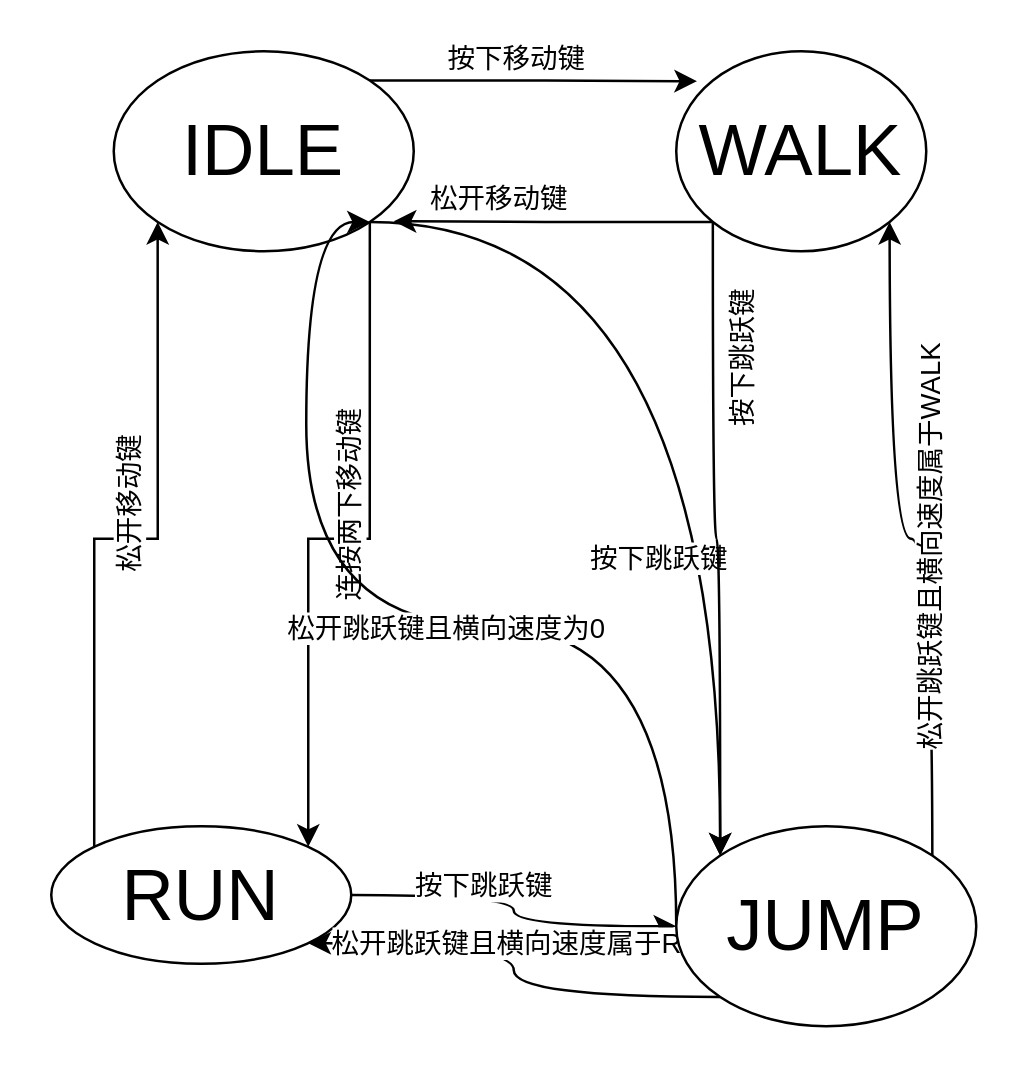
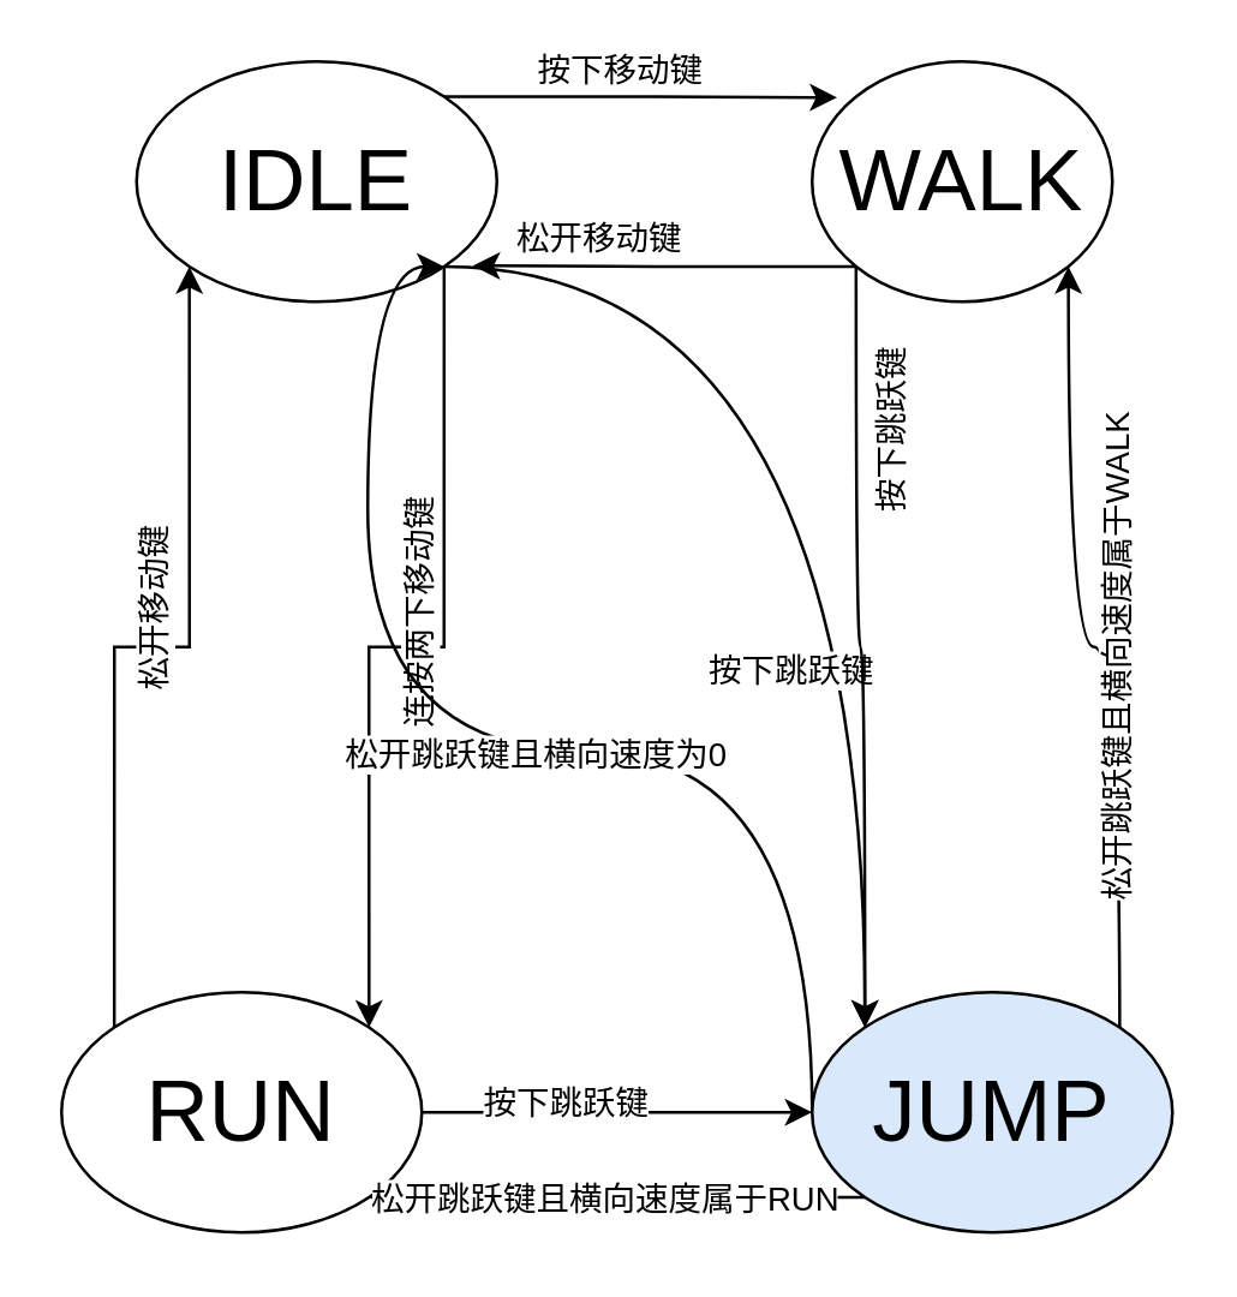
  <mxCell id="0" />
  <mxCell id="1" parent="0" />
  <mxCell id="2" style="edgeStyle=orthogonalEdgeStyle;rounded=0;orthogonalLoop=1;jettySize=auto;html=1;exitX=1;exitY=0;exitDx=0;exitDy=0;entryX=0.083;entryY=0.15;entryDx=0;entryDy=0;entryPerimeter=0;" edge="1" parent="1" source="8" target="13"><mxGeometry relative="1" as="geometry" /></mxCell>
  <mxCell id="3" value="按下移动键" style="edgeLabel;html=1;align=center;verticalAlign=bottom;resizable=0;points=[];" vertex="1" connectable="0" parent="2"><mxGeometry x="-0.169" y="1" relative="1" as="geometry"><mxPoint x="3" as="offset" /></mxGeometry></mxCell>
  <mxCell id="4" style="edgeStyle=orthogonalEdgeStyle;rounded=0;orthogonalLoop=1;jettySize=auto;html=1;exitX=1;exitY=1;exitDx=0;exitDy=0;entryX=1;entryY=0;entryDx=0;entryDy=0;" edge="1" parent="1" source="8" target="18"><mxGeometry relative="1" as="geometry" /></mxCell>
  <mxCell id="5" value="连按两下移动键" style="edgeLabel;html=1;align=center;verticalAlign=bottom;resizable=0;points=[];horizontal=0;" vertex="1" connectable="0" parent="4"><mxGeometry x="-0.17" relative="1" as="geometry"><mxPoint as="offset" /></mxGeometry></mxCell>
  <mxCell id="6" style="edgeStyle=orthogonalEdgeStyle;orthogonalLoop=1;jettySize=auto;html=1;exitX=1;exitY=1;exitDx=0;exitDy=0;entryX=0;entryY=0;entryDx=0;entryDy=0;curved=1;" edge="1" parent="1" source="8" target="25"><mxGeometry relative="1" as="geometry" /></mxCell>
  <mxCell id="7" value="按下跳跃键" style="edgeLabel;html=1;align=center;verticalAlign=middle;resizable=0;points=[];" vertex="1" connectable="0" parent="6"><mxGeometry x="0.39" y="-25" relative="1" as="geometry"><mxPoint as="offset" /></mxGeometry></mxCell>
  <mxCell id="8" value="&lt;font style=&quot;font-size: 29px&quot;&gt;IDLE&lt;/font&gt;" style="ellipse;whiteSpace=wrap;html=1;" vertex="1" parent="1"><mxGeometry x="45" y="20" width="120" height="80" as="geometry" /></mxCell>
  <mxCell id="9" style="edgeStyle=orthogonalEdgeStyle;rounded=0;orthogonalLoop=1;jettySize=auto;html=1;exitX=0;exitY=1;exitDx=0;exitDy=0;entryX=0.933;entryY=0.85;entryDx=0;entryDy=0;entryPerimeter=0;" edge="1" parent="1" source="13" target="8"><mxGeometry relative="1" as="geometry" /></mxCell>
  <mxCell id="10" value="松开移动键" style="edgeLabel;html=1;align=center;verticalAlign=bottom;resizable=0;points=[];" vertex="1" connectable="0" parent="9"><mxGeometry x="0.381" y="-1" relative="1" as="geometry"><mxPoint x="2" as="offset" /></mxGeometry></mxCell>
  <mxCell id="11" style="edgeStyle=orthogonalEdgeStyle;curved=1;orthogonalLoop=1;jettySize=auto;html=1;exitX=0;exitY=1;exitDx=0;exitDy=0;entryX=0;entryY=0;entryDx=0;entryDy=0;strokeColor=#000000;" edge="1" parent="1" source="13" target="25"><mxGeometry relative="1" as="geometry" /></mxCell>
  <mxCell id="12" value="按下跳跃键&lt;br&gt;" style="edgeLabel;html=1;align=center;verticalAlign=top;resizable=0;points=[];horizontal=0;" vertex="1" connectable="0" parent="11"><mxGeometry x="-0.562" y="-1" relative="1" as="geometry"><mxPoint as="offset" /></mxGeometry></mxCell>
  <mxCell id="13" value="&lt;span style=&quot;font-size: 29px&quot;&gt;WALK&lt;br&gt;&lt;/span&gt;" style="ellipse;whiteSpace=wrap;html=1;" vertex="1" parent="1"><mxGeometry x="270" y="20" width="100" height="80" as="geometry" /></mxCell>
  <mxCell id="14" style="edgeStyle=orthogonalEdgeStyle;rounded=0;orthogonalLoop=1;jettySize=auto;html=1;exitX=0;exitY=0;exitDx=0;exitDy=0;entryX=0;entryY=1;entryDx=0;entryDy=0;" edge="1" parent="1" source="18" target="8"><mxGeometry relative="1" as="geometry" /></mxCell>
  <mxCell id="15" value="松开移动键" style="edgeLabel;html=1;align=center;verticalAlign=bottom;resizable=0;points=[];horizontal=0;" vertex="1" connectable="0" parent="14"><mxGeometry x="0.17" y="3" relative="1" as="geometry"><mxPoint as="offset" /></mxGeometry></mxCell>
  <mxCell id="16" style="edgeStyle=orthogonalEdgeStyle;curved=1;orthogonalLoop=1;jettySize=auto;html=1;exitX=1;exitY=0.5;exitDx=0;exitDy=0;strokeColor=#000000;" edge="1" parent="1" source="18" target="25"><mxGeometry relative="1" as="geometry" /></mxCell>
  <mxCell id="17" value="按下跳跃键" style="edgeLabel;html=1;align=center;verticalAlign=middle;resizable=0;points=[];" vertex="1" connectable="0" parent="16"><mxGeometry x="-0.277" y="4" relative="1" as="geometry"><mxPoint as="offset" /></mxGeometry></mxCell>
- <mxCell id="18" value="&lt;span style=&quot;font-size: 29px&quot;&gt;RUN&lt;br&gt;&lt;/span&gt;" style="ellipse;whiteSpace=wrap;html=1;" vertex="1" parent="1"><mxGeometry x="20" y="330" width="120" height="55" as="geometry" /></mxCell>
+ <mxCell id="18" value="&lt;span style=&quot;font-size: 29px&quot;&gt;RUN&lt;br&gt;&lt;/span&gt;" style="ellipse;whiteSpace=wrap;html=1;" vertex="1" parent="1"><mxGeometry x="20" y="330" width="120" height="80" as="geometry" /></mxCell>
  <mxCell id="19" style="edgeStyle=orthogonalEdgeStyle;curved=1;orthogonalLoop=1;jettySize=auto;html=1;exitX=1;exitY=0;exitDx=0;exitDy=0;entryX=1;entryY=1;entryDx=0;entryDy=0;strokeColor=#000000;" edge="1" parent="1" source="25" target="13"><mxGeometry relative="1" as="geometry" /></mxCell>
  <mxCell id="20" value="松开跳跃键且横向速度属于WALK" style="edgeLabel;html=1;align=center;verticalAlign=top;resizable=0;points=[];horizontal=0;" vertex="1" connectable="0" parent="19"><mxGeometry x="0.271" y="-4" relative="1" as="geometry"><mxPoint y="32.28" as="offset" /></mxGeometry></mxCell>
  <mxCell id="21" style="edgeStyle=orthogonalEdgeStyle;curved=1;orthogonalLoop=1;jettySize=auto;html=1;exitX=0;exitY=0.5;exitDx=0;exitDy=0;entryX=1;entryY=1;entryDx=0;entryDy=0;strokeColor=#000000;" edge="1" parent="1" source="25" target="8"><mxGeometry relative="1" as="geometry"><Array as="points"><mxPoint x="270" y="250" /><mxPoint x="122" y="250" /></Array></mxGeometry></mxCell>
  <mxCell id="22" value="松开跳跃键且横向速度为0" style="edgeLabel;html=1;align=center;verticalAlign=middle;resizable=0;points=[];" vertex="1" connectable="0" parent="21"><mxGeometry x="0.02" y="-5" relative="1" as="geometry"><mxPoint x="19" y="5" as="offset" /></mxGeometry></mxCell>
  <mxCell id="23" style="edgeStyle=orthogonalEdgeStyle;curved=1;orthogonalLoop=1;jettySize=auto;html=1;exitX=0;exitY=1;exitDx=0;exitDy=0;entryX=1;entryY=1;entryDx=0;entryDy=0;strokeColor=#000000;" edge="1" parent="1" source="25" target="18"><mxGeometry relative="1" as="geometry" /></mxCell>
  <mxCell id="24" value="松开跳跃键且横向速度属于RUN" style="edgeLabel;html=1;align=center;verticalAlign=middle;resizable=0;points=[];" vertex="1" connectable="0" parent="23"><mxGeometry x="0.182" relative="1" as="geometry"><mxPoint x="10.43" as="offset" /></mxGeometry></mxCell>
- <mxCell id="25" value="&lt;span style=&quot;font-size: 29px&quot;&gt;JUMP&lt;br&gt;&lt;/span&gt;" style="ellipse;whiteSpace=wrap;html=1;" vertex="1" parent="1"><mxGeometry x="270" y="330" width="120" height="80" as="geometry" /></mxCell>
+ <mxCell id="25" value="&lt;span style=&quot;font-size: 29px&quot;&gt;JUMP&lt;br&gt;&lt;/span&gt;" style="ellipse;whiteSpace=wrap;html=1;fillColor=#dae8fc;" vertex="1" parent="1"><mxGeometry x="270" y="330" width="120" height="80" as="geometry" /></mxCell>
